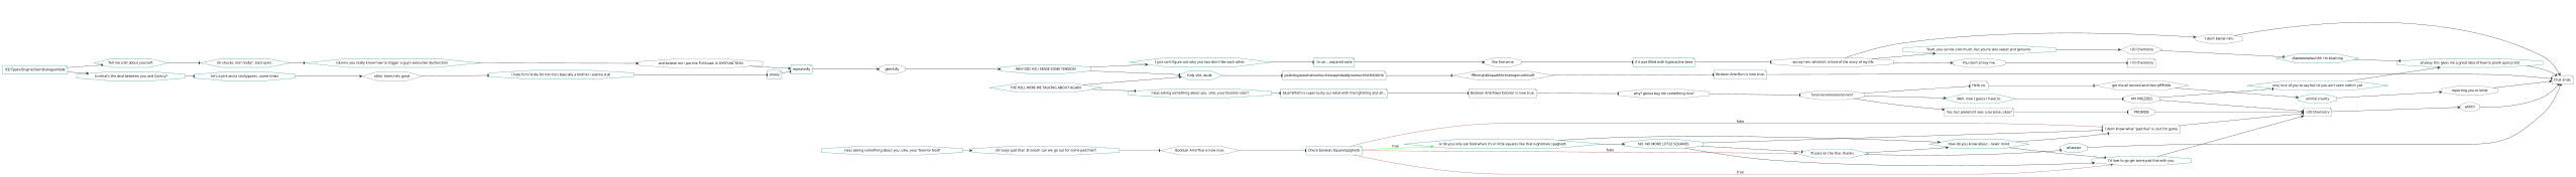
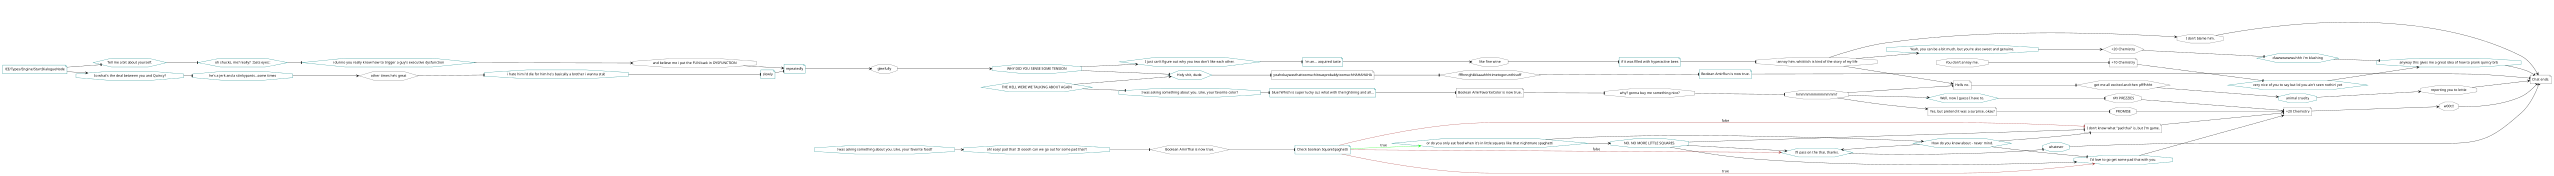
  digraph {
    fontname="Noto Sans"
    rankdir=LR
    node [color=teal fontname="Noto Sans" shape=octagon]
    edge [arrowhead=tee fontname="Noto Sans"]
    n1 [label="/EE/Types/Engine/StartDialogueNode" shape=note]
    n2 [label="So what's the deal between you and Quincy?"]
    n3 [label="Tell me a bit about yourself." shape=hexagon]
    n4 [label="he's a jerk and a stinkypants...some times"]
    n5 [label="oh shucks, me? really? ::bats eyes::" shape=hexagon]
    n6 [color=gray40 label="other times he's great" shape=hexagon]
    n7 [label="i dunno you really know how to trigger a guy's executive dysfunction" shape=hexagon]
    n8 [label="i hate him i'd die for him he's basically a brother i wanna stab"]
    n9 [color=gray40 label="and believe me i put the FUN back in DYSFUNCTION"]
    n10 [label=slowly shape=note]
    n11 [label=repeatedly shape=note]
    n12 [label="THE HELL WERE WE TALKING ABOUT AGAIN" shape=hexagon]
    n13 [label="Holy shit, dude." shape=hexagon]
    n14 [label="I was asking something about you. Like, your favorite color?"]
    n15 [color=gray40 label=gleefully]
    n16 [color=gray40 label=yeahokaywasthattoomuchitwasprobablytoomuchHAHAHAHA shape=note]
    n17 [label="I was asking something about you. Like, your favorite food?"]
    n18 [label="oh! easy! pad thai! :D ooooh can we go out for some pad thai?!"]
    n19 [label="blue! Which is super lucky cuz what with the lightning and all..." shape=note]
    n20 [label="WHY DID YOU SENSE SOME TENSION"]
    n21 [color=gray40 label=fffhnnghkkkaaahhhtimetogorunthisoff shape=hexagon]
    n22 [color=gray40 label="Boolean AmirThai is now true." shape=hexagon]
    n23 [color=gray40 label="Boolean AmirFavoriteColor is now true." shape=note]
    n24 [label="I just can't figure out why you two don't like each other." shape=hexagon]
    n25 [label="Boolean AmirRun is now true." shape=note]
    n26 [label="Check boolean SquareSpaghetti" shape=note]
    n27 [color=gray40 label="why? gonna buy me something nice?"]
    n28 [label="i'm an... acquired taste" shape=note]
    "Chat ends." [color=gray40 shape=note]
    n30 [label="or do you only eat food when it's in little squares like that nightmare spaghetti" shape=hexagon]
    n31 [label="I'll pass on the thai, thanks." shape=hexagon]
    n32 [color=gray40 label="I don't know what \"pad thai\" is, but I'm game." shape=note]
    n33 [label="I'd love to go get some pad thai with you."]
    n34 [color=gray40 label="hmmmmmmmmmmmm?"]
    n35 [color=gray40 label="like fine wine"]
    n36 [label="NO. NO MORE LITTLE SQUARES."]
    n37 [label="How do you know about - never mind." shape=hexagon]
    n38 [label=whatever]
    n39 [color=gray40 label="+20 Chemistry" shape=note]
    n40 [label="Well, now I guess I have to." shape=hexagon]
    n41 [color=gray40 label="Yes, but pretend it was a surprise, okay?" shape=note]
    n42 [color=gray40 label="Hells no." shape=note]
    n43 [label="if it was filled with hyperactive bees" shape=note]
    n44 [color=gray40 label="w00t!!"]
    n45 [color=gray40 label="YAY PREZZIES"]
    n46 [color=gray40 label=PROMISE]
    n47 [color=gray40 label="get me all excited and then pfffhhht" shape=hexagon]
    n48 [color=gray40 label="i annoy him. whiiiiiich is kind of the story of my life"]
    n49 [label="animal cruelty"]
    n50 [label="Yeah, you can be a bit much, but you're also sweet and genuine."]
    n51 [color=gray40 label="You don't annoy me."]
    n52 [color=gray40 label="I don't blame him."]
    n53 [color=gray40 label="reporting you to lettie"]
    n54 [color=gray40 label="+20 Chemistry" shape=hexagon]
    n55 [color=gray40 label="+10 Chemistry" shape=note]
    n56 [label="d'awwwwwwuhhh i'm blushing" shape=hexagon]
    n57 [label="very nice of you to say but lol you ain't seen nothin' yet" shape=hexagon]
    n58 [label="anyway this gives me a great idea of how to prank quincy brb"]
    n1 -> n2 [arrowhead=vee]
    n1 -> n3
    n2 -> n4
    n3 -> n5
    n4 -> n6 [arrowhead=vee]
    n5 -> n7
    n6 -> n8
    n7 -> n9 [arrowhead=vee]
    n8 -> n10
    n9 -> n11 [arrowhead=vee]
    n10 -> n11
    n11 -> n15 [arrowhead=vee]
    n12 -> n13 [arrowhead=vee]
    n12 -> n14
    n13 -> n16
    n14 -> n19
    n15 -> n20 [arrowhead=vee]
    n16 -> n21
    n17 -> n18 [arrowhead=vee]
    n18 -> n22
    n19 -> n23
    n20 -> n13
    n20 -> n24 [arrowhead=vee]
    n21 -> n25
    n22 -> n26
    n23 -> n27
    n24 -> n28
    n25 -> "Chat ends."
    n26 -> n30 [arrowhead=vee color=green label=true]
    n26 -> n31 [arrowhead=vee color=brown label=false]
    n26 -> n32 [color=brown label=false]
    n26 -> n33 [arrowhead=vee color=brown label=true]
    n27 -> n34
    n28 -> n35 [arrowhead=vee]
    n30 -> n36 [arrowhead=vee]
    n30 -> n37 [arrowhead=vee]
    n31 -> n38
    n32 -> n39
    n33 -> n39 [arrowhead=vee]
    n34 -> n40 [arrowhead=vee]
    n34 -> n41 [arrowhead=vee]
    n34 -> n42
    n35 -> n43
-   n36 -> n31
+   n36 -> n31 [arrowhead=vee]
    n36 -> n32
    n36 -> n33 [arrowhead=vee]
-   n31 -> n37 [arrowhead=vee]
+   n37 -> n31 [arrowhead=vee]
    n37 -> n32
    n37 -> n33
    n38 -> "Chat ends."
    n39 -> n44 [arrowhead=vee]
    n40 -> n45
    n41 -> n46
    n42 -> n47
    n43 -> n48
    n44 -> "Chat ends."
    n45 -> n39
    n46 -> n39 [arrowhead=vee]
    n47 -> n49 [arrowhead=vee]
    n48 -> n50 [arrowhead=vee]
-   n48 -> n51 [arrowhead=vee]
+   n48 -> n42 [arrowhead=vee]
    n48 -> n52 [arrowhead=vee]
    n49 -> n53 [arrowhead=vee]
    n50 -> n54 [arrowhead=vee]
    n51 -> n55
    n52 -> "Chat ends." [arrowhead=vee]
    n53 -> "Chat ends." [arrowhead=vee]
    n54 -> n56
-   n45 -> n57
+   n55 -> n57
    n56 -> n58
    n57 -> n58 [arrowhead=vee]
    n58 -> "Chat ends."
  }
